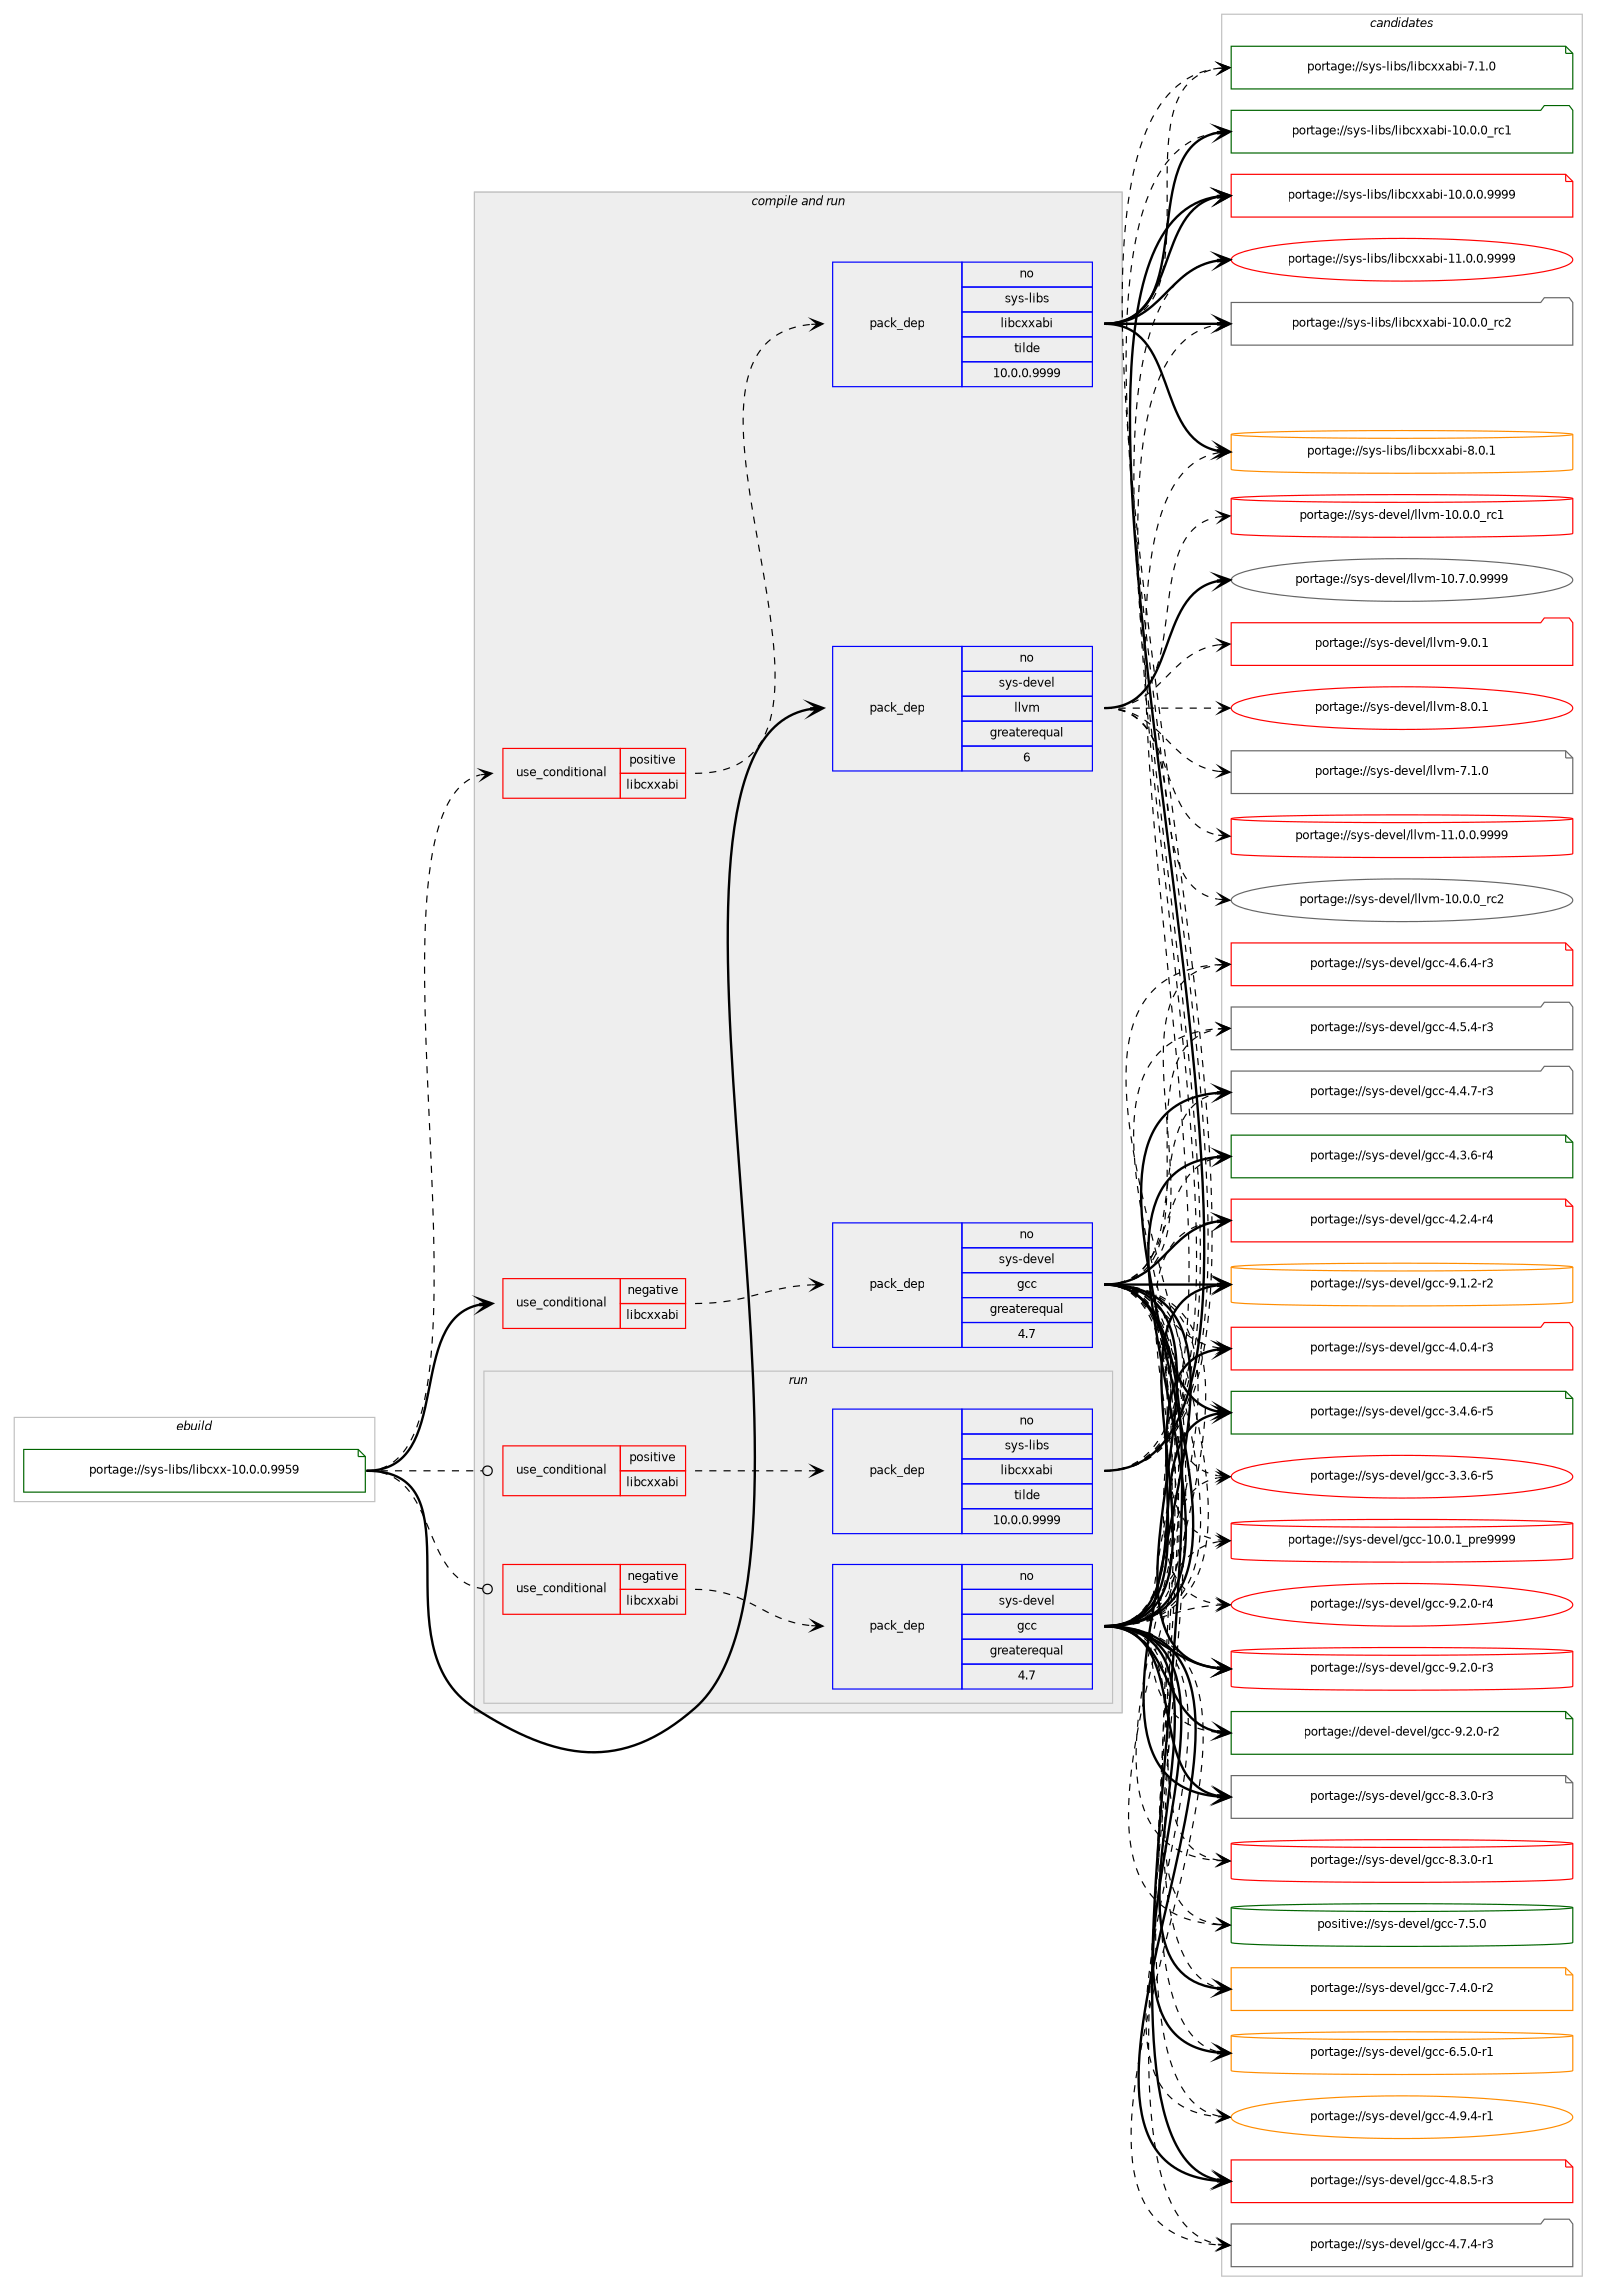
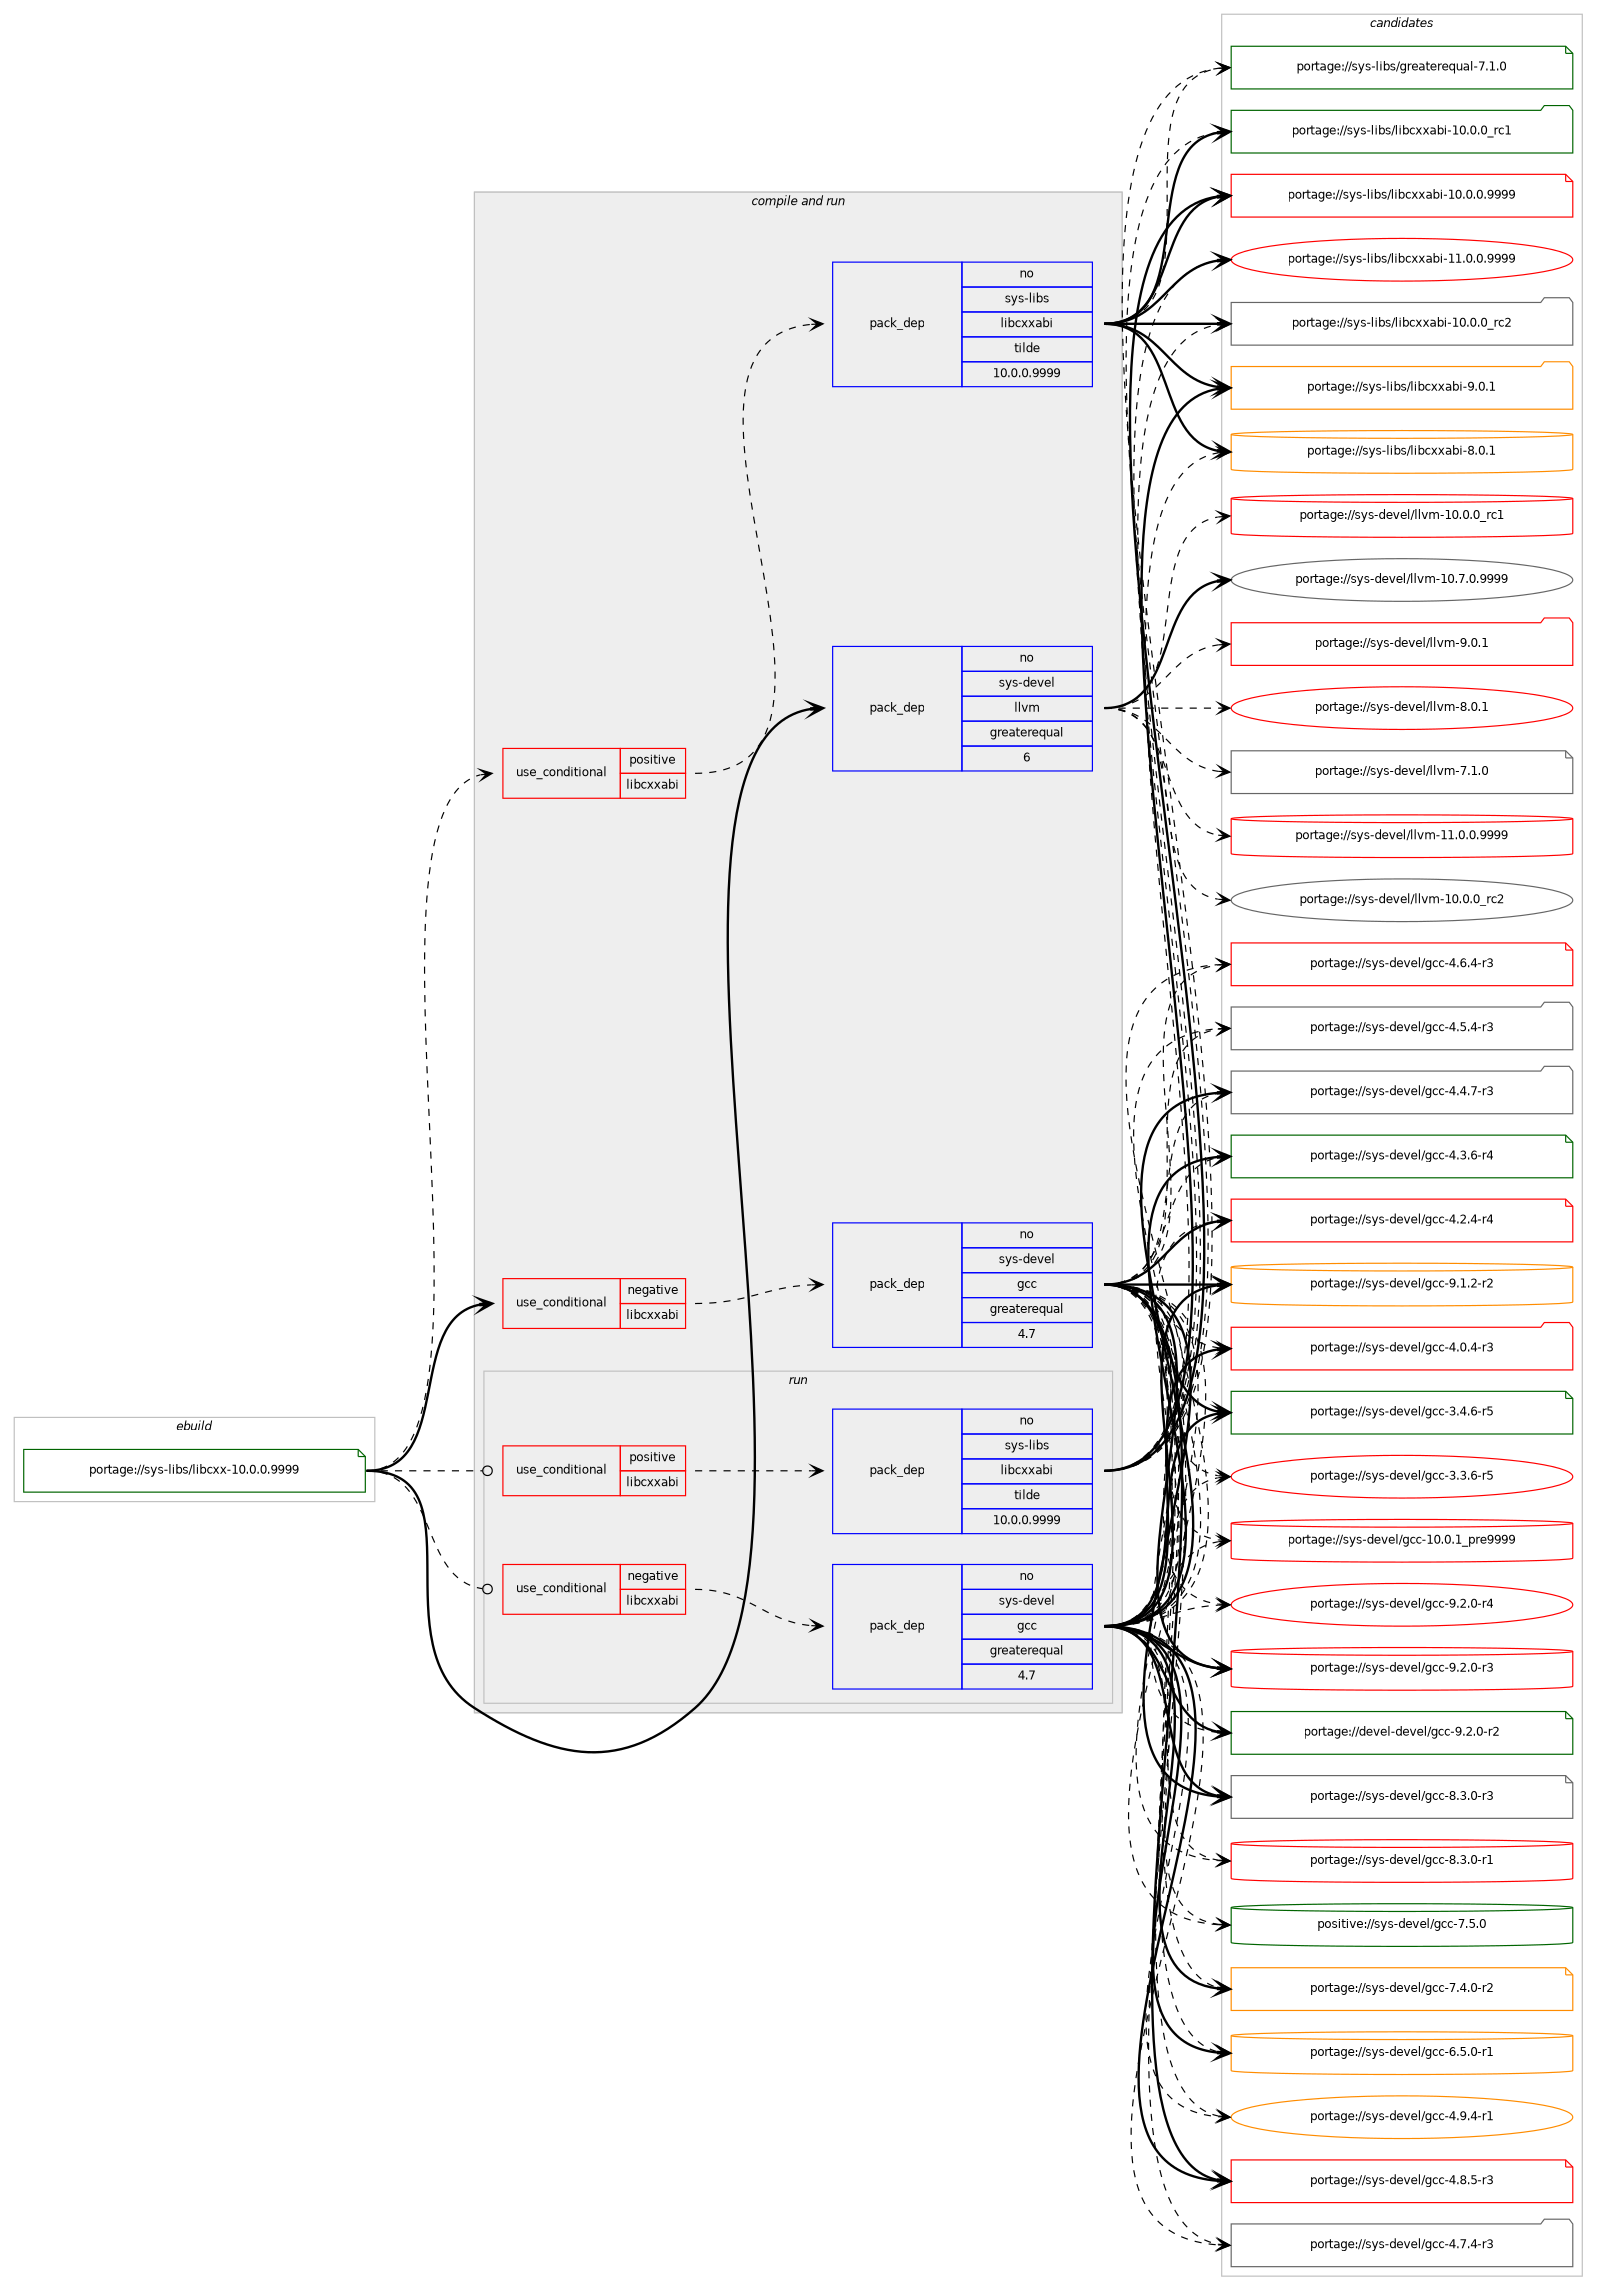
  digraph {
    compound=true
    concentrate=true
    fontname=Helvetica
    fontsize=10
    newrank=true
    rankdir=LR
    ranksep=1.5
    node [color=red fontname=Helvetica fontsize=10 shape=note]
    edge [arrowhead=vee headport=w style=dashed tailport=e weight=100]
-   n1 [color=darkgreen label="portage://sys-libs/libcxx-10.0.0.9959" width=4]
+   n1 [color=darkgreen label="portage://sys-libs/libcxx-10.0.0.9999" width=4]
    n2 [color=blue label=<<TABLE BORDER="0" CELLBORDER="1" CELLSPACING="0" CELLPADDING="4" WIDTH="220"><TR><TD ROWSPAN="6" CELLPADDING="30">pack_dep</TD></TR><TR><TD WIDTH="110">no</TD></TR><TR><TD>sys-devel</TD></TR><TR><TD>gcc</TD></TR><TR><TD>greaterequal</TD></TR><TR><TD>4.7</TD></TR></TABLE>> shape=none]
    n3 [label=<<TABLE BORDER="0" CELLBORDER="1" CELLSPACING="0" CELLPADDING="4"><TR><TD ROWSPAN="3" CELLPADDING="10">use_conditional</TD></TR><TR><TD>negative</TD></TR><TR><TD>libcxxabi</TD></TR></TABLE>> shape=none]
    n4 [color=blue label=<<TABLE BORDER="0" CELLBORDER="1" CELLSPACING="0" CELLPADDING="4" WIDTH="220"><TR><TD ROWSPAN="6" CELLPADDING="30">pack_dep</TD></TR><TR><TD WIDTH="110">no</TD></TR><TR><TD>sys-libs</TD></TR><TR><TD>libcxxabi</TD></TR><TR><TD>tilde</TD></TR><TR><TD>10.0.0.9999</TD></TR></TABLE>> shape=none]
    n5 [label=<<TABLE BORDER="0" CELLBORDER="1" CELLSPACING="0" CELLPADDING="4"><TR><TD ROWSPAN="3" CELLPADDING="10">use_conditional</TD></TR><TR><TD>positive</TD></TR><TR><TD>libcxxabi</TD></TR></TABLE>> shape=none]
    n6 [color=blue label=<<TABLE BORDER="0" CELLBORDER="1" CELLSPACING="0" CELLPADDING="4" WIDTH="220"><TR><TD ROWSPAN="6" CELLPADDING="30">pack_dep</TD></TR><TR><TD WIDTH="110">no</TD></TR><TR><TD>sys-devel</TD></TR><TR><TD>llvm</TD></TR><TR><TD>greaterequal</TD></TR><TR><TD>6</TD></TR></TABLE>> shape=none]
    n7 [color=blue label=<<TABLE BORDER="0" CELLBORDER="1" CELLSPACING="0" CELLPADDING="4" WIDTH="220"><TR><TD ROWSPAN="6" CELLPADDING="30">pack_dep</TD></TR><TR><TD WIDTH="110">no</TD></TR><TR><TD>sys-devel</TD></TR><TR><TD>gcc</TD></TR><TR><TD>greaterequal</TD></TR><TR><TD>4.7</TD></TR></TABLE>> shape=none]
    n8 [label=<<TABLE BORDER="0" CELLBORDER="1" CELLSPACING="0" CELLPADDING="4"><TR><TD ROWSPAN="3" CELLPADDING="10">use_conditional</TD></TR><TR><TD>negative</TD></TR><TR><TD>libcxxabi</TD></TR></TABLE>> shape=none]
    n9 [color=blue label=<<TABLE BORDER="0" CELLBORDER="1" CELLSPACING="0" CELLPADDING="4" WIDTH="220"><TR><TD ROWSPAN="6" CELLPADDING="30">pack_dep</TD></TR><TR><TD WIDTH="110">no</TD></TR><TR><TD>sys-libs</TD></TR><TR><TD>libcxxabi</TD></TR><TR><TD>tilde</TD></TR><TR><TD>10.0.0.9999</TD></TR></TABLE>> shape=none]
    n10 [label=<<TABLE BORDER="0" CELLBORDER="1" CELLSPACING="0" CELLPADDING="4"><TR><TD ROWSPAN="3" CELLPADDING="10">use_conditional</TD></TR><TR><TD>positive</TD></TR><TR><TD>libcxxabi</TD></TR></TABLE>> shape=none]
    n11 [label="portage://sys-devel/gcc-9.2.0-r4" shape=ellipse width=4]
    n12 [label="portage://sys-devel/gcc-9.2.0-r3" shape=cylinder width=4]
    n13 [color=darkgreen label="portage://devel-devel/gcc-9.2.0-r2" width=4]
    n14 [color=gray40 label="portage://sys-devel/gcc-8.3.0-r3" width=4]
    n15 [label="portage://sys-devel/gcc-8.3.0-r1" shape=cylinder width=4]
    n16 [color=darkgreen label="positive://sys-devel/gcc-7.5.0" shape=cylinder width=4]
    n17 [color=darkorange label="portage://sys-devel/gcc-7.4.0-r2" width=4]
    n18 [color=darkorange label="portage://sys-devel/gcc-6.5.0-r1" shape=cylinder width=4]
    n19 [color=darkorange label="portage://sys-devel/gcc-4.9.4-r1" shape=ellipse width=4]
    n20 [label="portage://sys-devel/gcc-4.8.5-r3" width=4]
    n21 [color=gray40 label="portage://sys-devel/gcc-4.7.4-r3" shape=folder width=4]
    n22 [label="portage://sys-devel/gcc-4.6.4-r3" width=4]
    n23 [color=gray40 label="portage://sys-devel/gcc-4.5.4-r3" shape=folder width=4]
    n24 [color=gray40 label="portage://sys-devel/gcc-4.4.7-r3" shape=folder width=4]
    n25 [color=darkgreen label="portage://sys-devel/gcc-4.3.6-r4" width=4]
    n26 [label="portage://sys-devel/gcc-4.2.4-r4" width=4]
    n27 [color=darkorange label="portage://sys-devel/gcc-9.1.2-r2" shape=cylinder width=4]
    n28 [label="portage://sys-devel/gcc-4.0.4-r3" shape=folder width=4]
    n29 [color=darkgreen label="portage://sys-devel/gcc-3.4.6-r5" width=4]
    n30 [label="portage://sys-devel/gcc-3.3.6-r5" shape=ellipse width=4]
    n31 [label="portage://sys-devel/gcc-10.0.1_pre9999" shape=cylinder width=4]
+   n32 [color=darkorange label="portage://sys-libs/libcxxabi-9.0.1" shape=folder width=4]
    n33 [color=darkorange label="portage://sys-libs/libcxxabi-8.0.1" shape=cylinder width=4]
-   n34 [color=darkgreen label="portage://sys-libs/libcxxabi-7.1.0" width=4]
+   n34 [color=darkgreen label="portage://sys-libs/greaterequal-7.1.0" width=4]
    n35 [label="portage://sys-libs/libcxxabi-11.0.0.9999" shape=ellipse width=4]
    n36 [color=gray40 label="portage://sys-libs/libcxxabi-10.0.0_rc2" shape=folder width=4]
    n37 [color=darkgreen label="portage://sys-libs/libcxxabi-10.0.0_rc1" shape=folder width=4]
    n38 [label="portage://sys-libs/libcxxabi-10.0.0.9999" width=4]
    n39 [label="portage://sys-devel/llvm-9.0.1" shape=folder width=4]
    n40 [label="portage://sys-devel/llvm-8.0.1" shape=ellipse width=4]
    n41 [color=gray40 label="portage://sys-devel/llvm-7.1.0" width=4]
    n42 [label="portage://sys-devel/llvm-11.0.0.9999" shape=cylinder width=4]
    n43 [color=gray40 label="portage://sys-devel/llvm-10.0.0_rc2" shape=ellipse width=4]
    n44 [label="portage://sys-devel/llvm-10.0.0_rc1" shape=cylinder width=4]
    n45 [color=gray40 label="portage://sys-devel/llvm-10.7.0.9999" shape=ellipse width=4]
    subgraph cluster_1 {
      color=gray
      label=<<i>ebuild</i>>
      rank=same
      n1
    }
    subgraph cluster_2 {
      color=gray
      label=<<i>dependencies</i>>
      subgraph cluster_3 {
        color=gray
        fillcolor="#eeeeee"
        label=<<i>compile</i>>
        style=filled
        subgraph sub_4 {
          color=gray
          fillcolor="#eeeeee"
          label=<<i>compile</i>>
          style=filled
          n3
          subgraph sub_5 {
            color=gray
            fillcolor="#eeeeee"
            label=<<i>compile</i>>
            style=filled
            n2
          }
        }
        subgraph sub_6 {
          color=gray
          fillcolor="#eeeeee"
          label=<<i>compile</i>>
          style=filled
          n5
          subgraph sub_7 {
            color=gray
            fillcolor="#eeeeee"
            label=<<i>compile</i>>
            style=filled
            n4
          }
        }
        subgraph sub_8 {
          color=gray
          fillcolor="#eeeeee"
          label=<<i>compile</i>>
          style=filled
          n6
        }
      }
      subgraph cluster_9 {
        color=gray
        fillcolor="#eeeeee"
        label=<<i>compile and run</i>>
        style=filled
      }
      subgraph cluster_10 {
        color=gray
        fillcolor="#eeeeee"
        label=<<i>run</i>>
        style=filled
        subgraph sub_11 {
          color=gray
          fillcolor="#eeeeee"
          label=<<i>run</i>>
          style=filled
          n8
          subgraph sub_12 {
            color=gray
            fillcolor="#eeeeee"
            label=<<i>run</i>>
            style=filled
            n7
          }
        }
        subgraph sub_13 {
          color=gray
          fillcolor="#eeeeee"
          label=<<i>run</i>>
          style=filled
          n10
          subgraph sub_14 {
            color=gray
            fillcolor="#eeeeee"
            label=<<i>run</i>>
            style=filled
            n9
          }
        }
      }
    }
    subgraph cluster_15 {
      color=gray
      label=<<i>candidates</i>>
      rank=same
      subgraph sub_16 {
        color=black
        label=<<i>candidates</i>>
        nodesep=1
        rank=same
        n11
        n12
        n13
        n14
        n15
        n16
        n17
        n18
        n19
        n20
        n21
        n22
        n23
        n24
        n25
        n26
        n27
        n28
        n29
        n30
        n31
      }
      subgraph sub_17 {
        color=black
        label=<<i>candidates</i>>
        nodesep=1
        rank=same
+       n32
        n33
        n34
        n35
        n36
        n37
        n38
      }
      subgraph sub_18 {
        color=black
        label=<<i>candidates</i>>
        nodesep=1
        rank=same
        n39
        n40
        n41
        n42
        n43
        n44
        n45
      }
      subgraph sub_19 {
        color=black
        label=<<i>candidates</i>>
        nodesep=1
        rank=same
        n11
        n12
        n13
        n14
        n15
        n16
        n17
        n18
        n19
        n20
        n21
        n22
        n23
        n24
        n25
        n26
        n27
        n28
        n29
        n30
        n31
      }
      subgraph sub_20 {
        color=black
        label=<<i>candidates</i>>
        nodesep=1
        rank=same
+       n32
        n33
        n34
        n35
        n36
        n37
        n38
      }
    }
    n1 -> n3 [style=bold weight=20]
    n1 -> n5 [weight=20]
    n1 -> n6 [style=bold weight=20]
    n1 -> n8 [arrowhead=odot weight=20]
    n1 -> n10 [arrowhead=odot weight=20]
    n2 -> n11
    n2 -> n12 [style=bold]
    n2 -> n13
    n2 -> n14 [style=bold]
    n2 -> n15
    n2 -> n16
    n2 -> n17
    n2 -> n18
    n2 -> n19
    n2 -> n20 [style=bold]
    n2 -> n21
    n2 -> n22
    n2 -> n23
    n2 -> n24
    n2 -> n25
    n2 -> n26 [style=bold]
    n2 -> n27 [style=bold]
    n2 -> n28
    n2 -> n29 [style=bold]
    n2 -> n30
    n2 -> n31
    n3 -> n2 [weight=20]
+   n4 -> n32 [style=bold]
    n4 -> n33 [style=bold]
    n4 -> n34
    n4 -> n35 [style=bold]
    n4 -> n36 [style=bold]
    n4 -> n37 [style=bold]
    n4 -> n38 [style=bold]
    n5 -> n4 [weight=20]
    n6 -> n39
    n6 -> n40
    n6 -> n41
    n6 -> n42
    n6 -> n43
    n6 -> n44
    n6 -> n45 [style=bold]
    n7 -> n11
    n7 -> n12 [style=bold]
    n7 -> n13 [style=bold]
    n7 -> n14 [style=bold]
    n7 -> n15
    n7 -> n16
    n7 -> n17 [style=bold]
    n7 -> n18 [style=bold]
    n7 -> n19
    n7 -> n20 [style=bold]
    n7 -> n21
    n7 -> n22
    n7 -> n23
    n7 -> n24 [style=bold]
    n7 -> n25 [style=bold]
    n7 -> n26
    n7 -> n27 [style=bold]
    n7 -> n28 [style=bold]
    n7 -> n29 [style=bold]
    n7 -> n30
    n7 -> n31
    n8 -> n7 [weight=20]
+   n9 -> n32 [style=bold]
    n9 -> n33
    n9 -> n34
    n9 -> n35
    n9 -> n36
    n9 -> n37
    n9 -> n38 [style=bold]
    n10 -> n9 [weight=20]
  }
